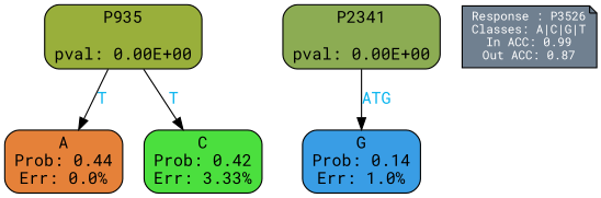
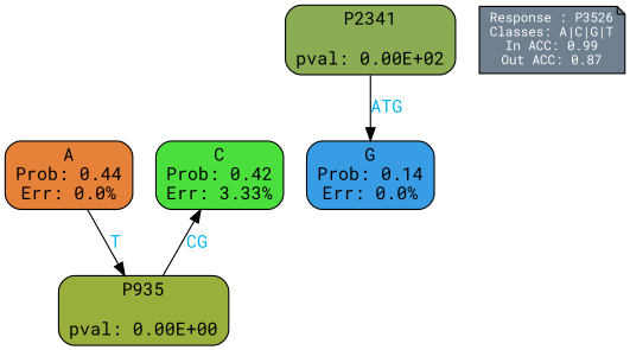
  digraph {
    fontname="Roboto Mono"
    ranksep=equally
    splines=polylines
    node [color=black fontname="Roboto Mono" shape=box style="filled, rounded"]
    edge [fontcolor=deepskyblue2 fontname="Roboto Mono"]
    n1 [fillcolor="#e58139" label="A\nProb: 0.44\nErr: 0.0%"]
    n2 [fillcolor="#4bdf3e" label="C\nProb: 0.42\nErr: 3.33%"]
-   n3 [fillcolor="#399de5" label="G\nProb: 0.14\nErr: 1.0%"]
+   n3 [fillcolor="#399de5" label="G\nProb: 0.14\nErr: 0.0%"]
    n4 [align=left fillcolor=slategray fontcolor=white fontsize=10 label="Response : P3526\nClasses: A|C|G|T\nIn ACC: 0.99\nOut ACC: 0.87\n" shape=note style=filled]
-   n5 [fillcolor="#8cac53" label="P2341\n\npval: 0.00E+00"]
+   n5 [fillcolor="#8cac53" label="P2341\n\npval: 0.00E+02"]
    n6 [fillcolor="#99af3b" label="P935\n\npval: 0.00E+00"]
    subgraph sub_1 {
      rank=same
      n1
      n2
      n3
    }
    subgraph sub_2 {
      rank=same
      n4
      n5
    }
    n5 -> n3 [label=ATG]
-   n6 -> n1 [label=T]
-   n6 -> n2 [label=T]
+   n1 -> n6 [label=T]
+   n6 -> n2 [label=CG]
  }
